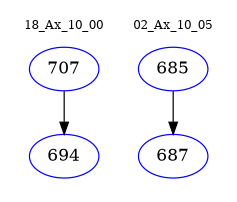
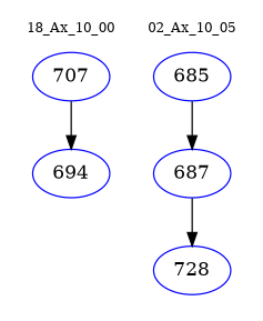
  digraph {
    node [color=blue]
    edge [color=black]
    n1 [label=707]
    n2 [label=694]
    n3 [label=687]
    n4 [label=685]
+   n5 [label=728]
    subgraph cluster_1 {
      color=white
      fontsize=10
      label="18_Ax_10_00"
      n1
      n2
    }
    subgraph cluster_2 {
      color=white
      fontsize=10
      label="02_Ax_10_05"
      n3
      n4
+     n5
    }
    n1 -> n2
+   n3 -> n5
    n4 -> n3
  }
